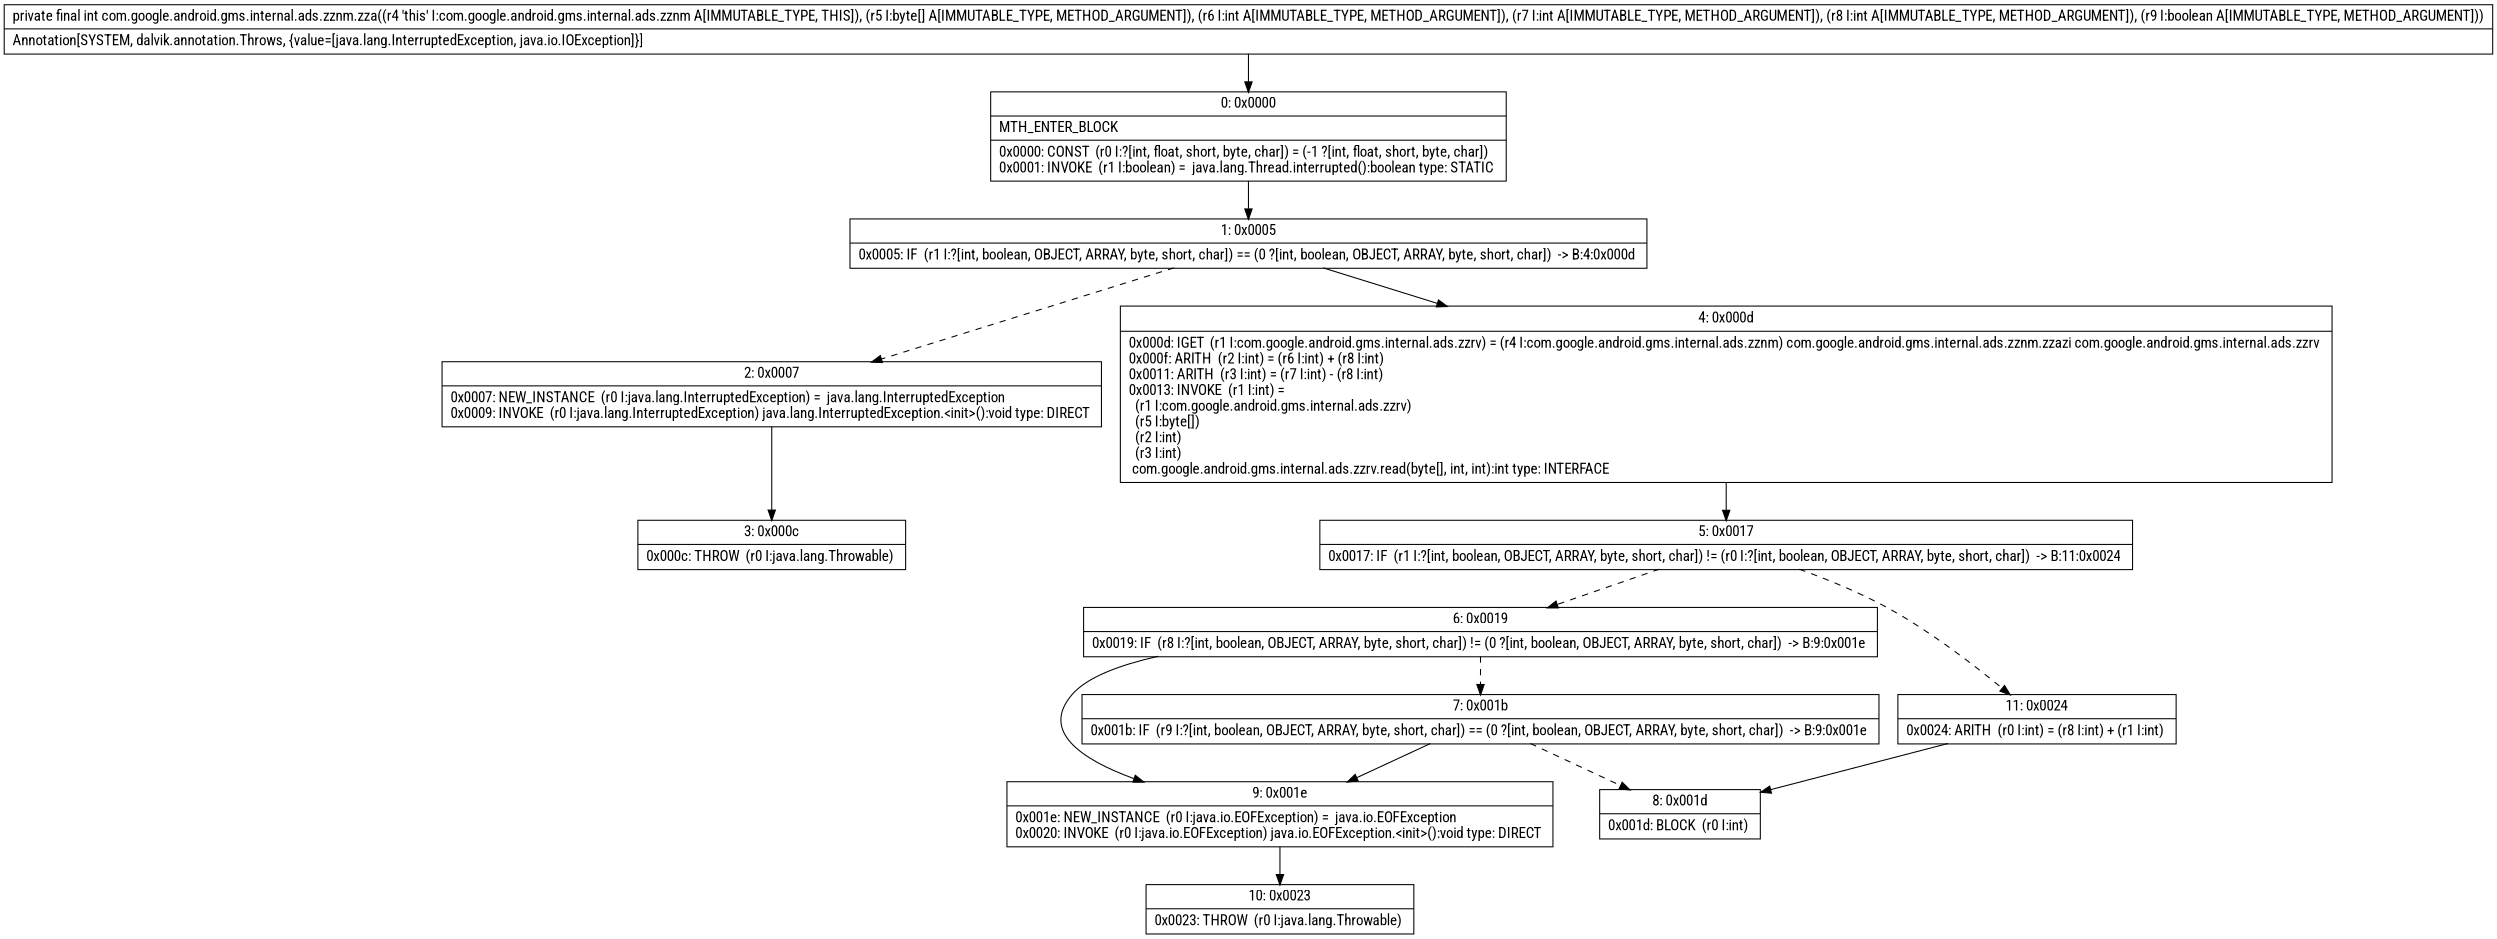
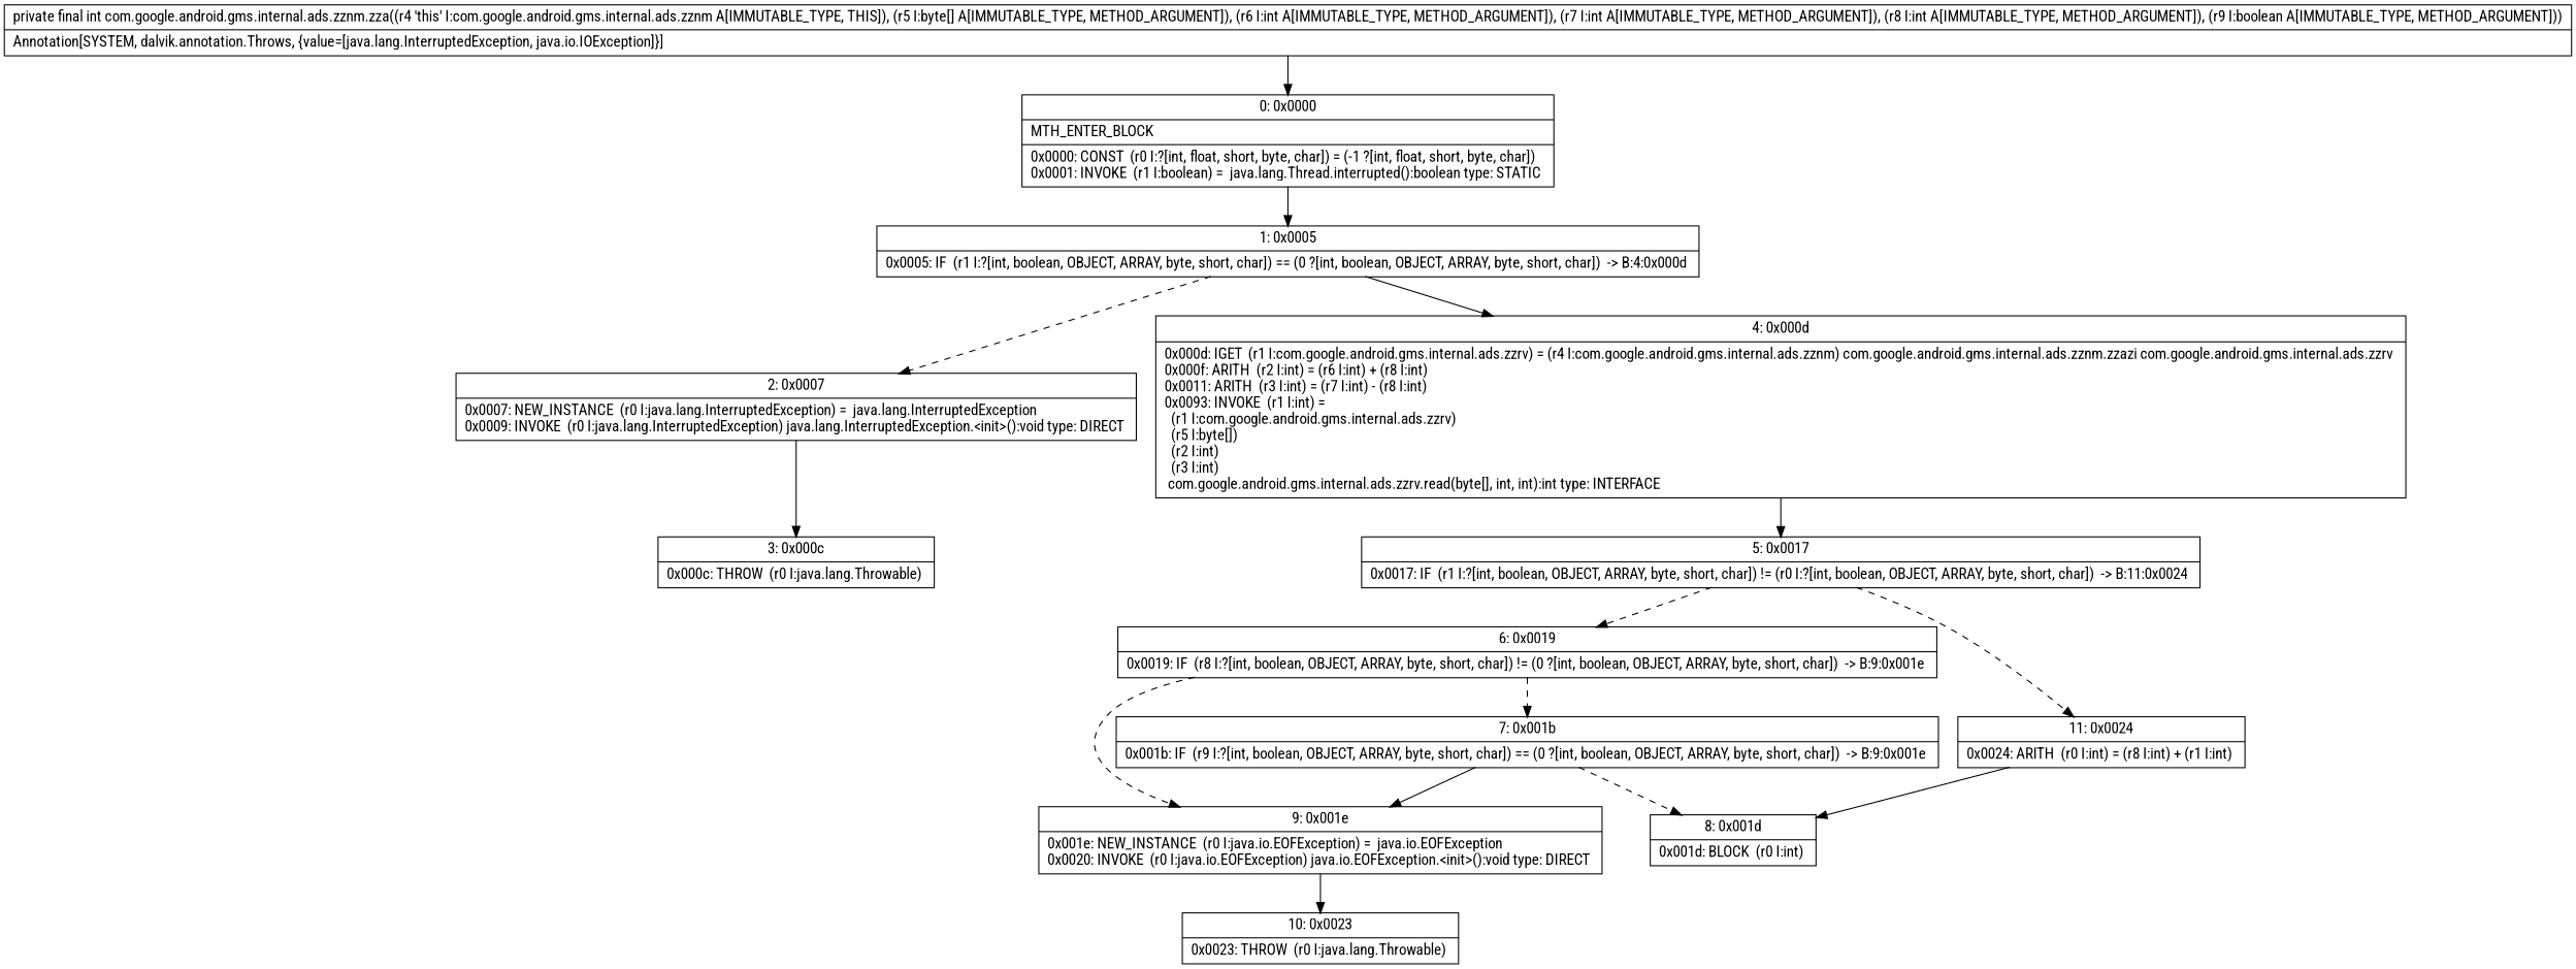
  digraph {
    fontname="Roboto Condensed"
    node [fontname="Roboto Condensed" shape=record]
    edge [fontname="Roboto Condensed"]
    n1 [label="{0\:\ 0x0000|MTH_ENTER_BLOCK\l|0x0000: CONST  (r0 I:?[int, float, short, byte, char]) = (\-1 ?[int, float, short, byte, char]) \l0x0001: INVOKE  (r1 I:boolean) =  java.lang.Thread.interrupted():boolean type: STATIC \l}"]
    n2 [label="{1\:\ 0x0005|0x0005: IF  (r1 I:?[int, boolean, OBJECT, ARRAY, byte, short, char]) == (0 ?[int, boolean, OBJECT, ARRAY, byte, short, char])  \-\> B:4:0x000d \l}"]
    n3 [label="{2\:\ 0x0007|0x0007: NEW_INSTANCE  (r0 I:java.lang.InterruptedException) =  java.lang.InterruptedException \l0x0009: INVOKE  (r0 I:java.lang.InterruptedException) java.lang.InterruptedException.\<init\>():void type: DIRECT \l}"]
-   n4 [label="{4\:\ 0x000d|0x000d: IGET  (r1 I:com.google.android.gms.internal.ads.zzrv) = (r4 I:com.google.android.gms.internal.ads.zznm) com.google.android.gms.internal.ads.zznm.zzazi com.google.android.gms.internal.ads.zzrv \l0x000f: ARITH  (r2 I:int) = (r6 I:int) + (r8 I:int) \l0x0011: ARITH  (r3 I:int) = (r7 I:int) \- (r8 I:int) \l0x0013: INVOKE  (r1 I:int) = \l  (r1 I:com.google.android.gms.internal.ads.zzrv)\l  (r5 I:byte[])\l  (r2 I:int)\l  (r3 I:int)\l com.google.android.gms.internal.ads.zzrv.read(byte[], int, int):int type: INTERFACE \l}"]
+   n4 [label="{4\:\ 0x000d|0x000d: IGET  (r1 I:com.google.android.gms.internal.ads.zzrv) = (r4 I:com.google.android.gms.internal.ads.zznm) com.google.android.gms.internal.ads.zznm.zzazi com.google.android.gms.internal.ads.zzrv \l0x000f: ARITH  (r2 I:int) = (r6 I:int) + (r8 I:int) \l0x0011: ARITH  (r3 I:int) = (r7 I:int) \- (r8 I:int) \l0x0093: INVOKE  (r1 I:int) = \l  (r1 I:com.google.android.gms.internal.ads.zzrv)\l  (r5 I:byte[])\l  (r2 I:int)\l  (r3 I:int)\l com.google.android.gms.internal.ads.zzrv.read(byte[], int, int):int type: INTERFACE \l}"]
    n5 [label="{3\:\ 0x000c|0x000c: THROW  (r0 I:java.lang.Throwable) \l}"]
    n6 [label="{5\:\ 0x0017|0x0017: IF  (r1 I:?[int, boolean, OBJECT, ARRAY, byte, short, char]) != (r0 I:?[int, boolean, OBJECT, ARRAY, byte, short, char])  \-\> B:11:0x0024 \l}"]
    n7 [label="{6\:\ 0x0019|0x0019: IF  (r8 I:?[int, boolean, OBJECT, ARRAY, byte, short, char]) != (0 ?[int, boolean, OBJECT, ARRAY, byte, short, char])  \-\> B:9:0x001e \l}"]
    n8 [label="{11\:\ 0x0024|0x0024: ARITH  (r0 I:int) = (r8 I:int) + (r1 I:int) \l}"]
    n9 [label="{7\:\ 0x001b|0x001b: IF  (r9 I:?[int, boolean, OBJECT, ARRAY, byte, short, char]) == (0 ?[int, boolean, OBJECT, ARRAY, byte, short, char])  \-\> B:9:0x001e \l}"]
    n10 [label="{9\:\ 0x001e|0x001e: NEW_INSTANCE  (r0 I:java.io.EOFException) =  java.io.EOFException \l0x0020: INVOKE  (r0 I:java.io.EOFException) java.io.EOFException.\<init\>():void type: DIRECT \l}"]
    n11 [label="{8\:\ 0x001d|0x001d: BLOCK  (r0 I:int) \l}"]
    n12 [label="{10\:\ 0x0023|0x0023: THROW  (r0 I:java.lang.Throwable) \l}"]
    n13 [label="{private final int com.google.android.gms.internal.ads.zznm.zza((r4 'this' I:com.google.android.gms.internal.ads.zznm A[IMMUTABLE_TYPE, THIS]), (r5 I:byte[] A[IMMUTABLE_TYPE, METHOD_ARGUMENT]), (r6 I:int A[IMMUTABLE_TYPE, METHOD_ARGUMENT]), (r7 I:int A[IMMUTABLE_TYPE, METHOD_ARGUMENT]), (r8 I:int A[IMMUTABLE_TYPE, METHOD_ARGUMENT]), (r9 I:boolean A[IMMUTABLE_TYPE, METHOD_ARGUMENT]))  | Annotation[SYSTEM, dalvik.annotation.Throws, \{value=[java.lang.InterruptedException, java.io.IOException]\}]\l}"]
    n1 -> n2
    n2 -> n3 [style=dashed]
    n2 -> n4
    n3 -> n5
    n4 -> n6
    n6 -> n7 [style=dashed]
    n6 -> n8 [style=dashed]
    n7 -> n9 [style=dashed]
-   n7 -> n10
+   n7 -> n10 [style=dashed]
    n8 -> n11
    n9 -> n10
    n9 -> n11 [style=dashed]
    n10 -> n12
    n13 -> n1
  }
